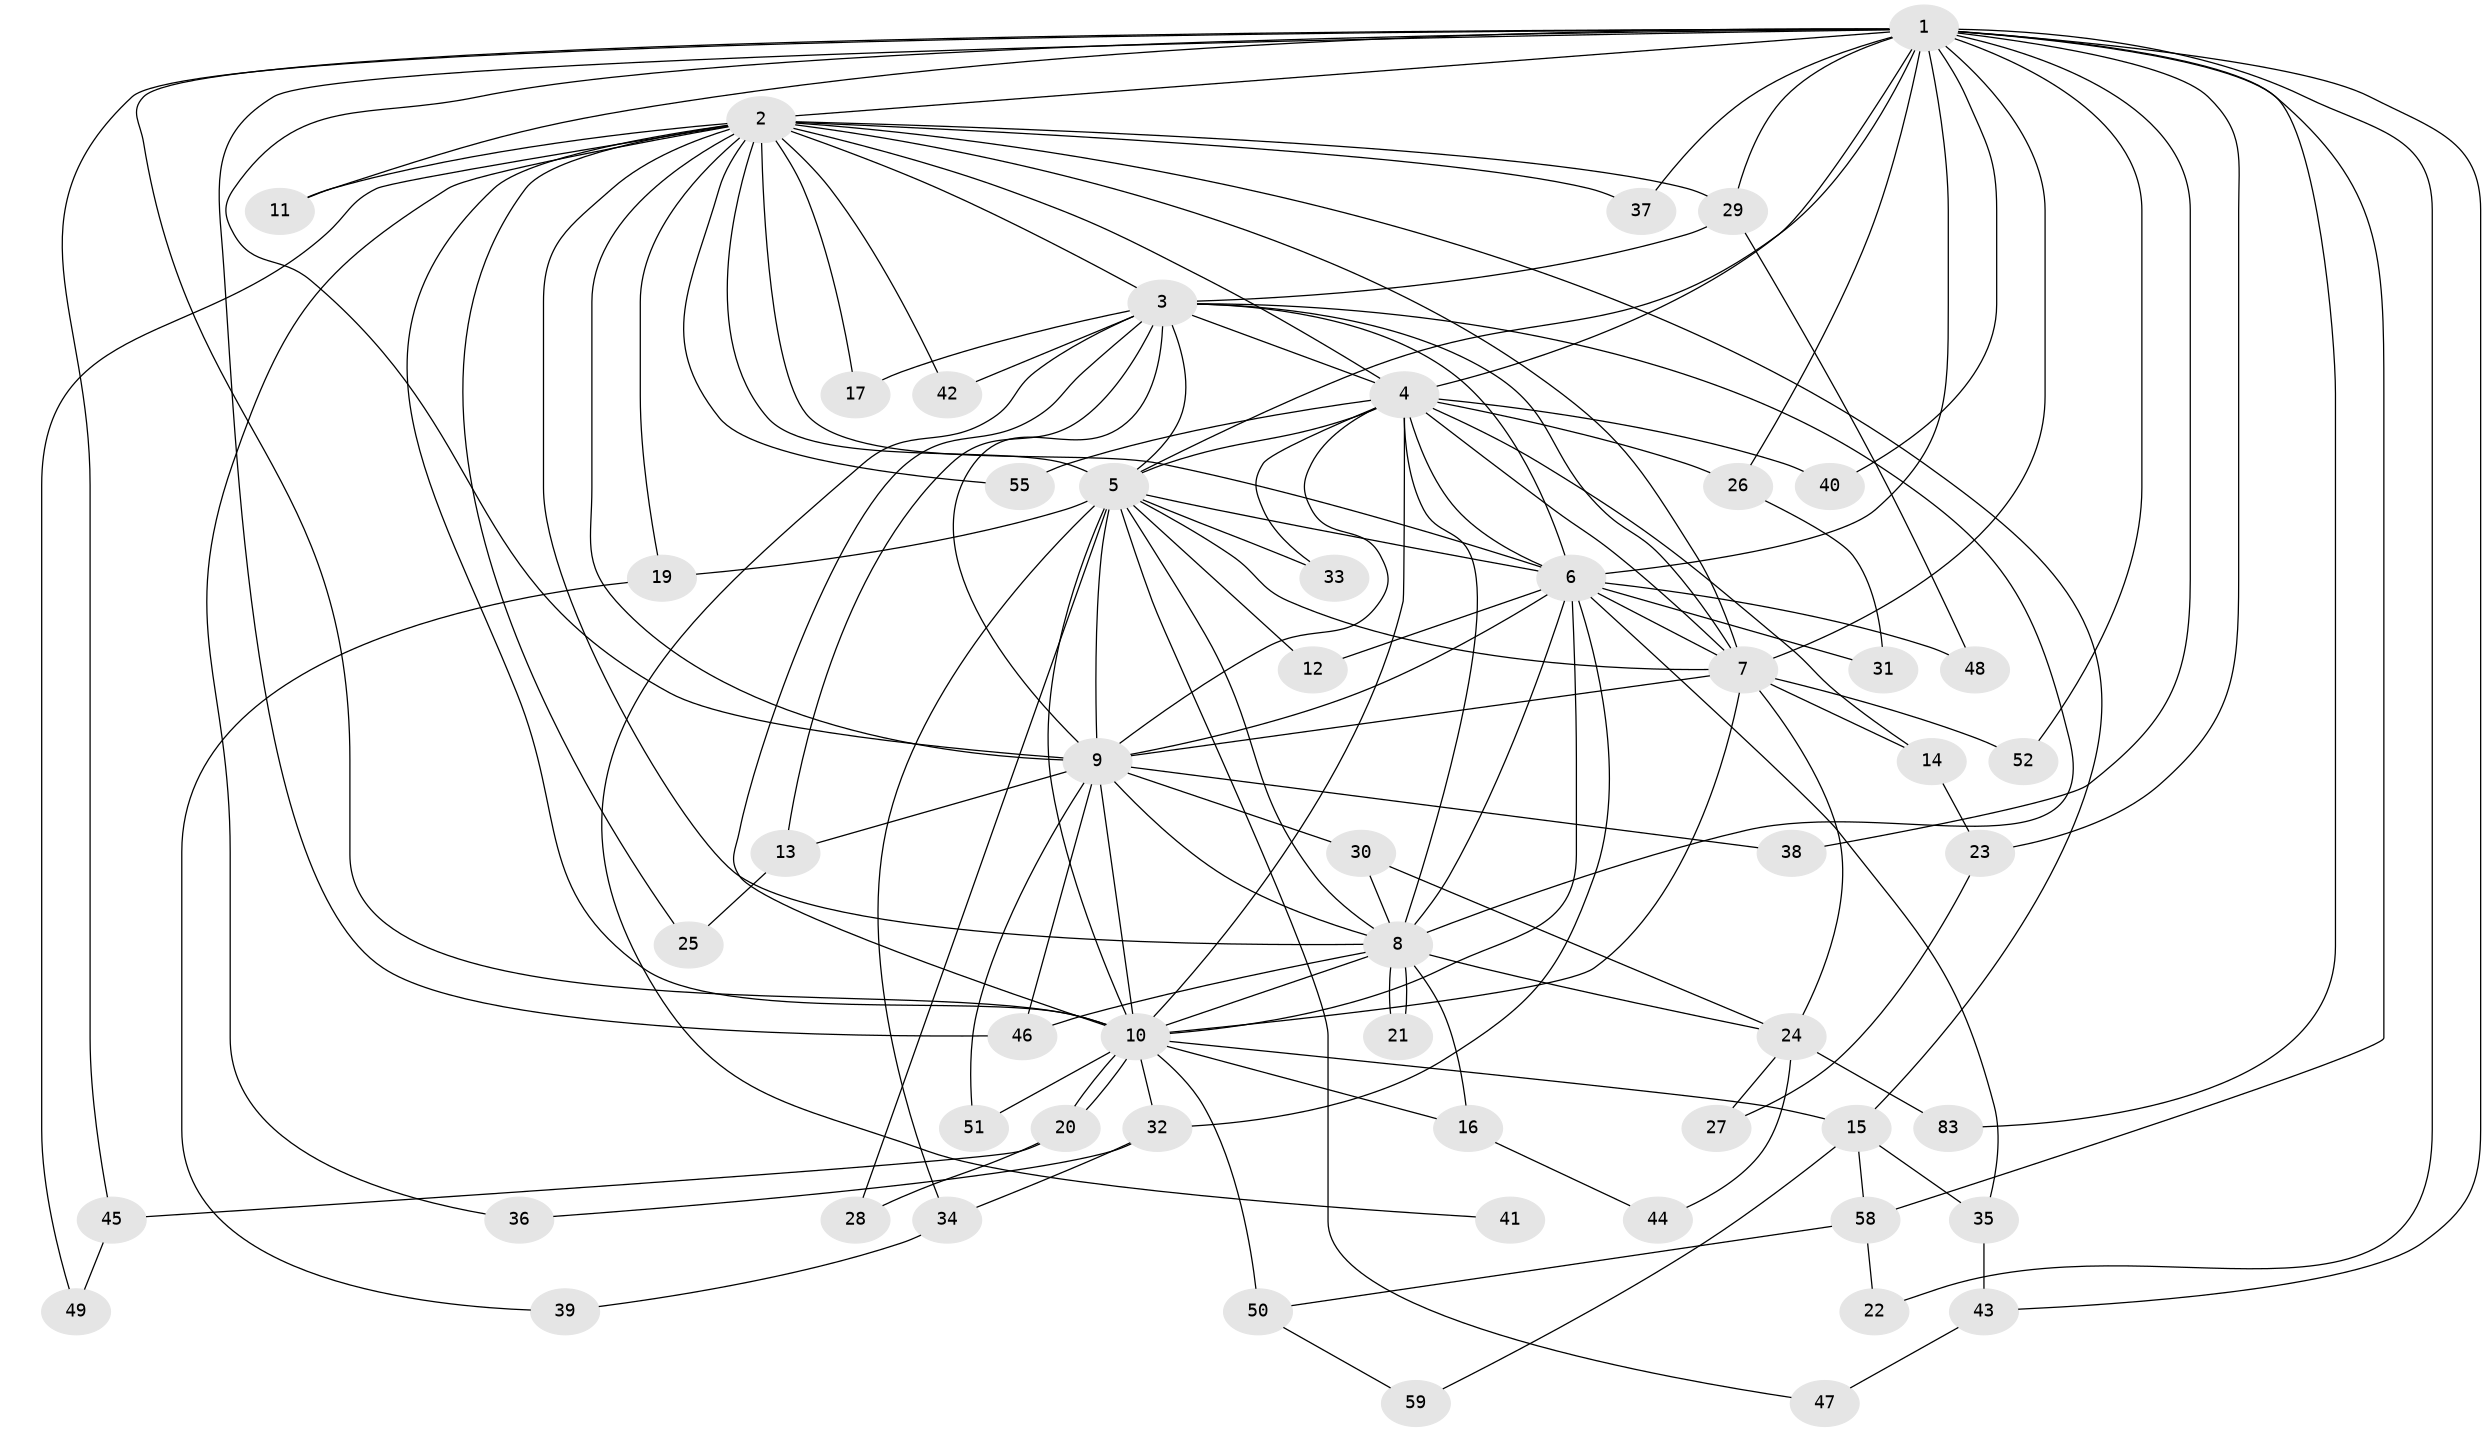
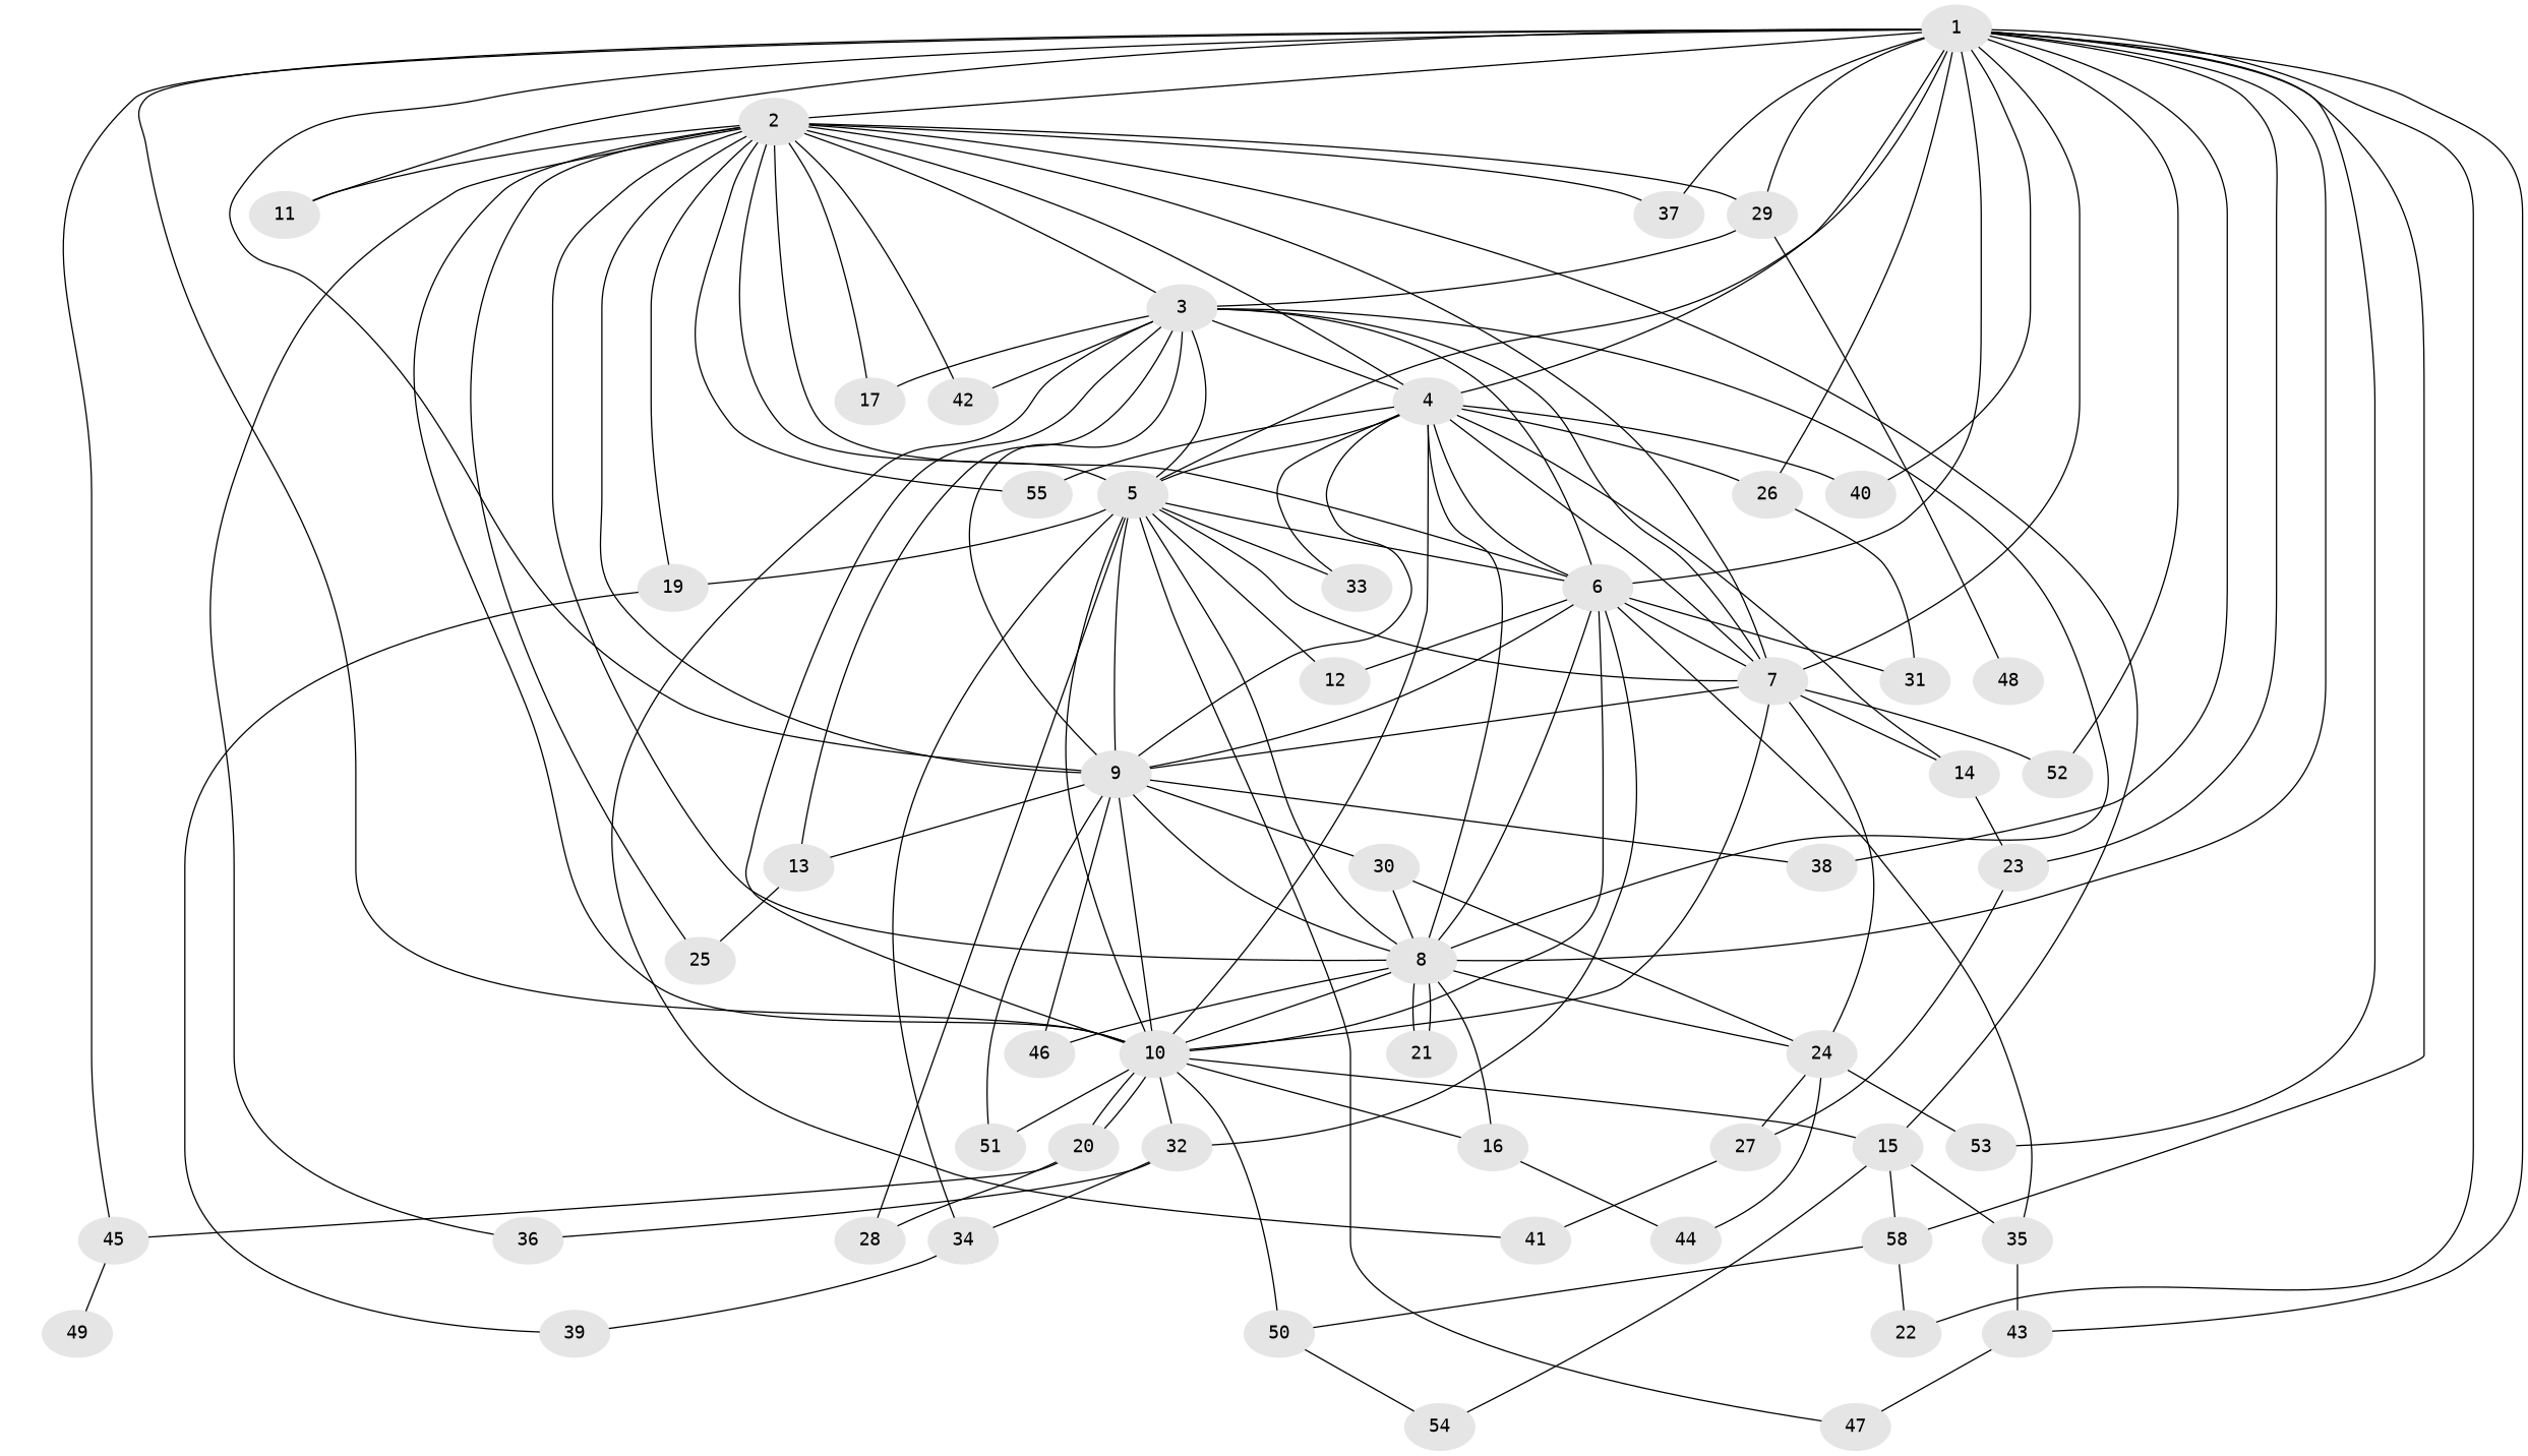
  graph {
    fontname="DejaVu Sans Mono"
    node [color=gray90 fontname="DejaVu Sans Mono" style=filled]
    edge [fontname="DejaVu Sans Mono"]
    1
    2
    4
    5
    6
    7
    8
    9
    10
    11
    n11 [label=58]
    22
    23
    26
    29
    37
    38
    40
    43
    45
    52
-   53 [label=83]
+   53
    3
    15
    17
    19
    25
    36
    42
    49
    55
    13
    41
    14
    33
    12
    28
    34
    47
    31
    32
    35
    48
    24
    16
    21
    46
    30
    51
    20
    50
    27
-   54 [label=59]
+   54
    39
    44
    1 -- 2
    1 -- 4
    1 -- 5
    1 -- 6
    1 -- 7
-   1 -- 46
+   1 -- 8
    1 -- 9
    1 -- 10
    1 -- 11
    1 -- n11
    1 -- 22
    1 -- 23
    1 -- 26
    1 -- 29
    1 -- 37
    1 -- 38
    1 -- 40
    1 -- 43
    1 -- 45
    1 -- 52
    1 -- 53
    2 -- 4
    2 -- 5
    2 -- 6
    2 -- 7
    2 -- 8
    2 -- 9
    2 -- 10
    2 -- 11
    2 -- 29
    2 -- 37
    2 -- 3
    2 -- 15
    2 -- 17
    2 -- 19
    2 -- 25
    2 -- 36
    2 -- 42
-   2 -- 49
    2 -- 55
    4 -- 5
    4 -- 6
    4 -- 7
    4 -- 8
    4 -- 9
    4 -- 10
    4 -- 26
    4 -- 40
    4 -- 55
    4 -- 14
    4 -- 33
    5 -- 6
    5 -- 7
    5 -- 8
    5 -- 9
    5 -- 10
    5 -- 19
    5 -- 33
    5 -- 12
    5 -- 28
    5 -- 34
    5 -- 47
    6 -- 7
    6 -- 8
    6 -- 9
    6 -- 10
    6 -- 12
    6 -- 31
    6 -- 32
    6 -- 35
-   6 -- 48
    7 -- 9
    7 -- 10
    7 -- 52
    7 -- 14
    7 -- 24
    8 -- 9
    8 -- 10
    8 -- 24
    8 -- 16
    8 -- 21
    8 -- 21
    8 -- 46
    9 -- 10
    9 -- 38
    9 -- 13
    9 -- 46
    9 -- 30
    9 -- 51
    10 -- 15
    10 -- 32
    10 -- 16
    10 -- 51
    10 -- 20
    10 -- 20
    10 -- 50
    n11 -- 22
    n11 -- 50
    23 -- 27
    26 -- 31
    29 -- 3
    29 -- 48
    43 -- 47
    45 -- 49
    3 -- 4
    3 -- 5
    3 -- 6
    3 -- 7
    3 -- 8
    3 -- 9
    3 -- 10
    3 -- 17
    3 -- 42
    3 -- 13
    3 -- 41
    15 -- n11
    15 -- 35
    15 -- 54
    19 -- 39
    13 -- 25
    14 -- 23
    34 -- 39
    32 -- 36
    32 -- 34
    35 -- 43
    24 -- 53
    24 -- 30
    24 -- 27
    24 -- 44
    16 -- 44
    30 -- 8
    20 -- 45
    20 -- 28
    50 -- 54
+   27 -- 41
  }
